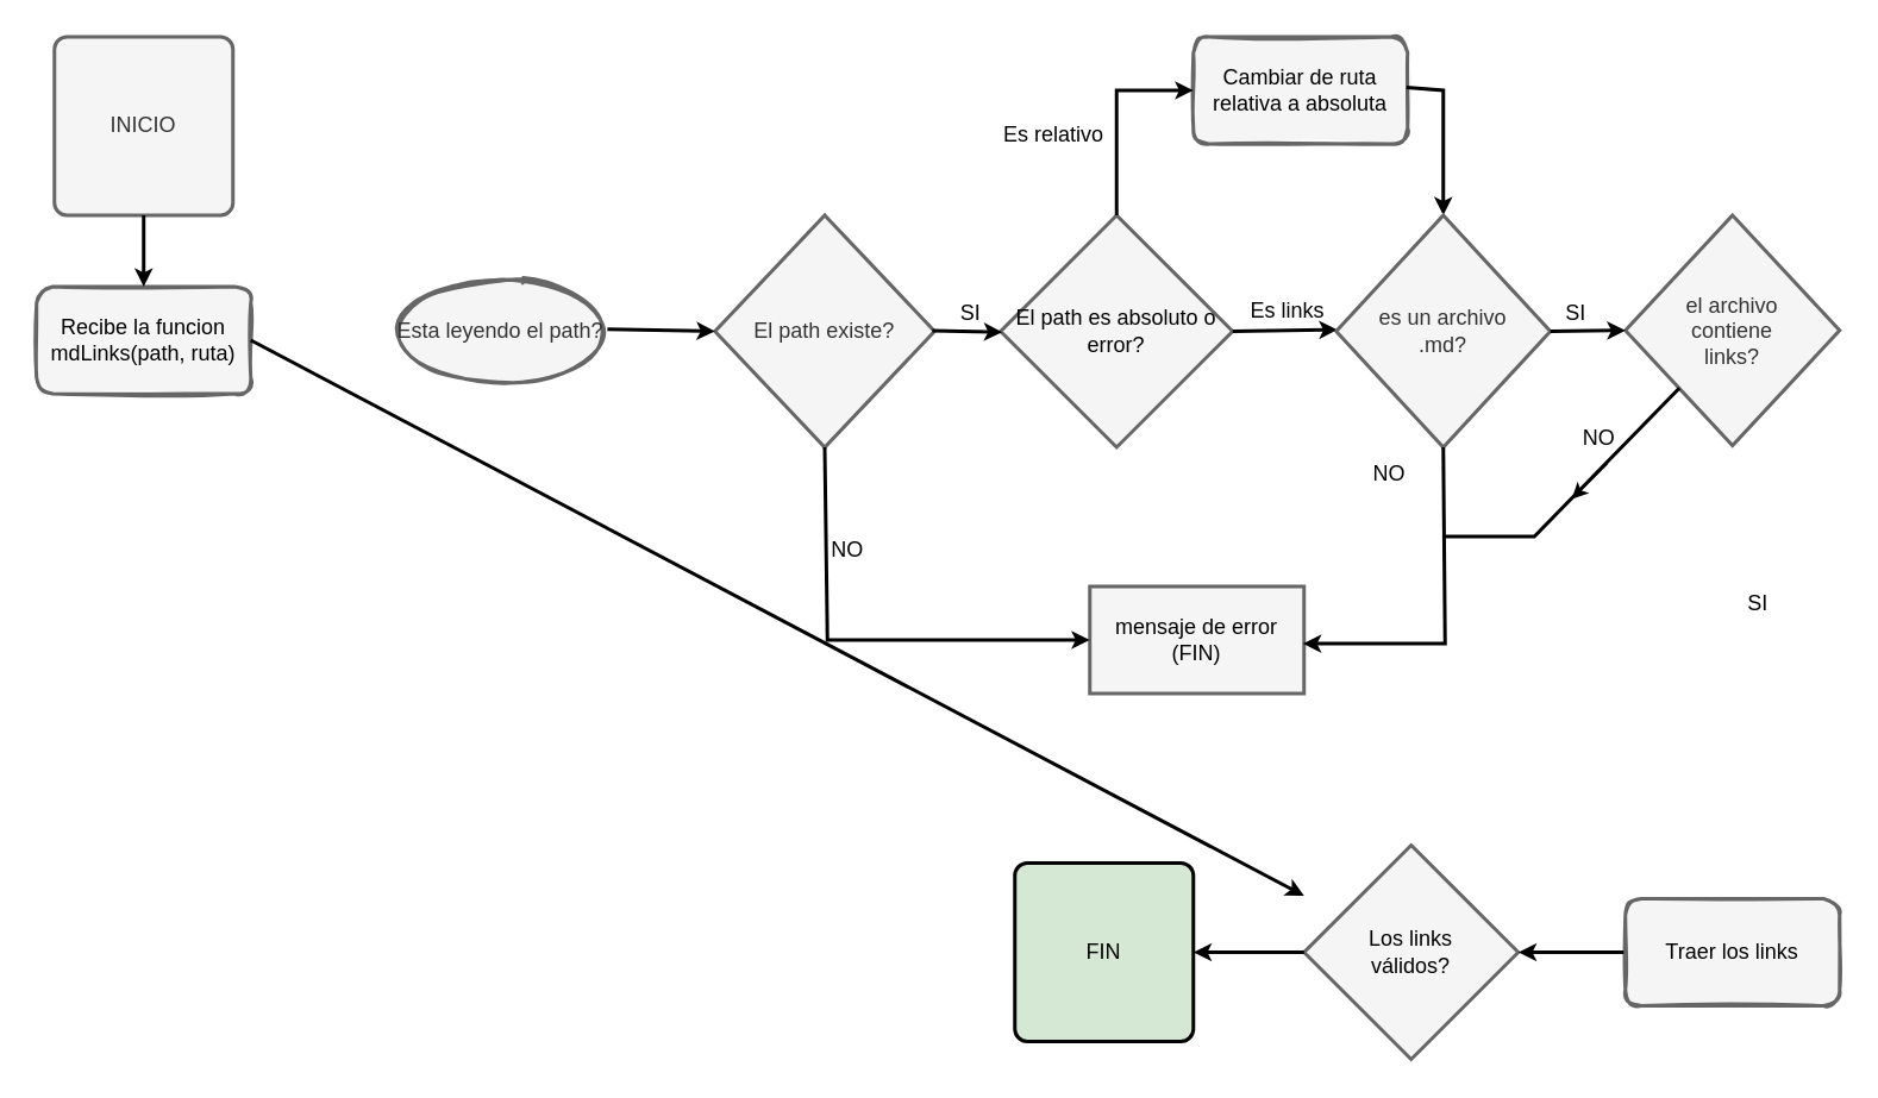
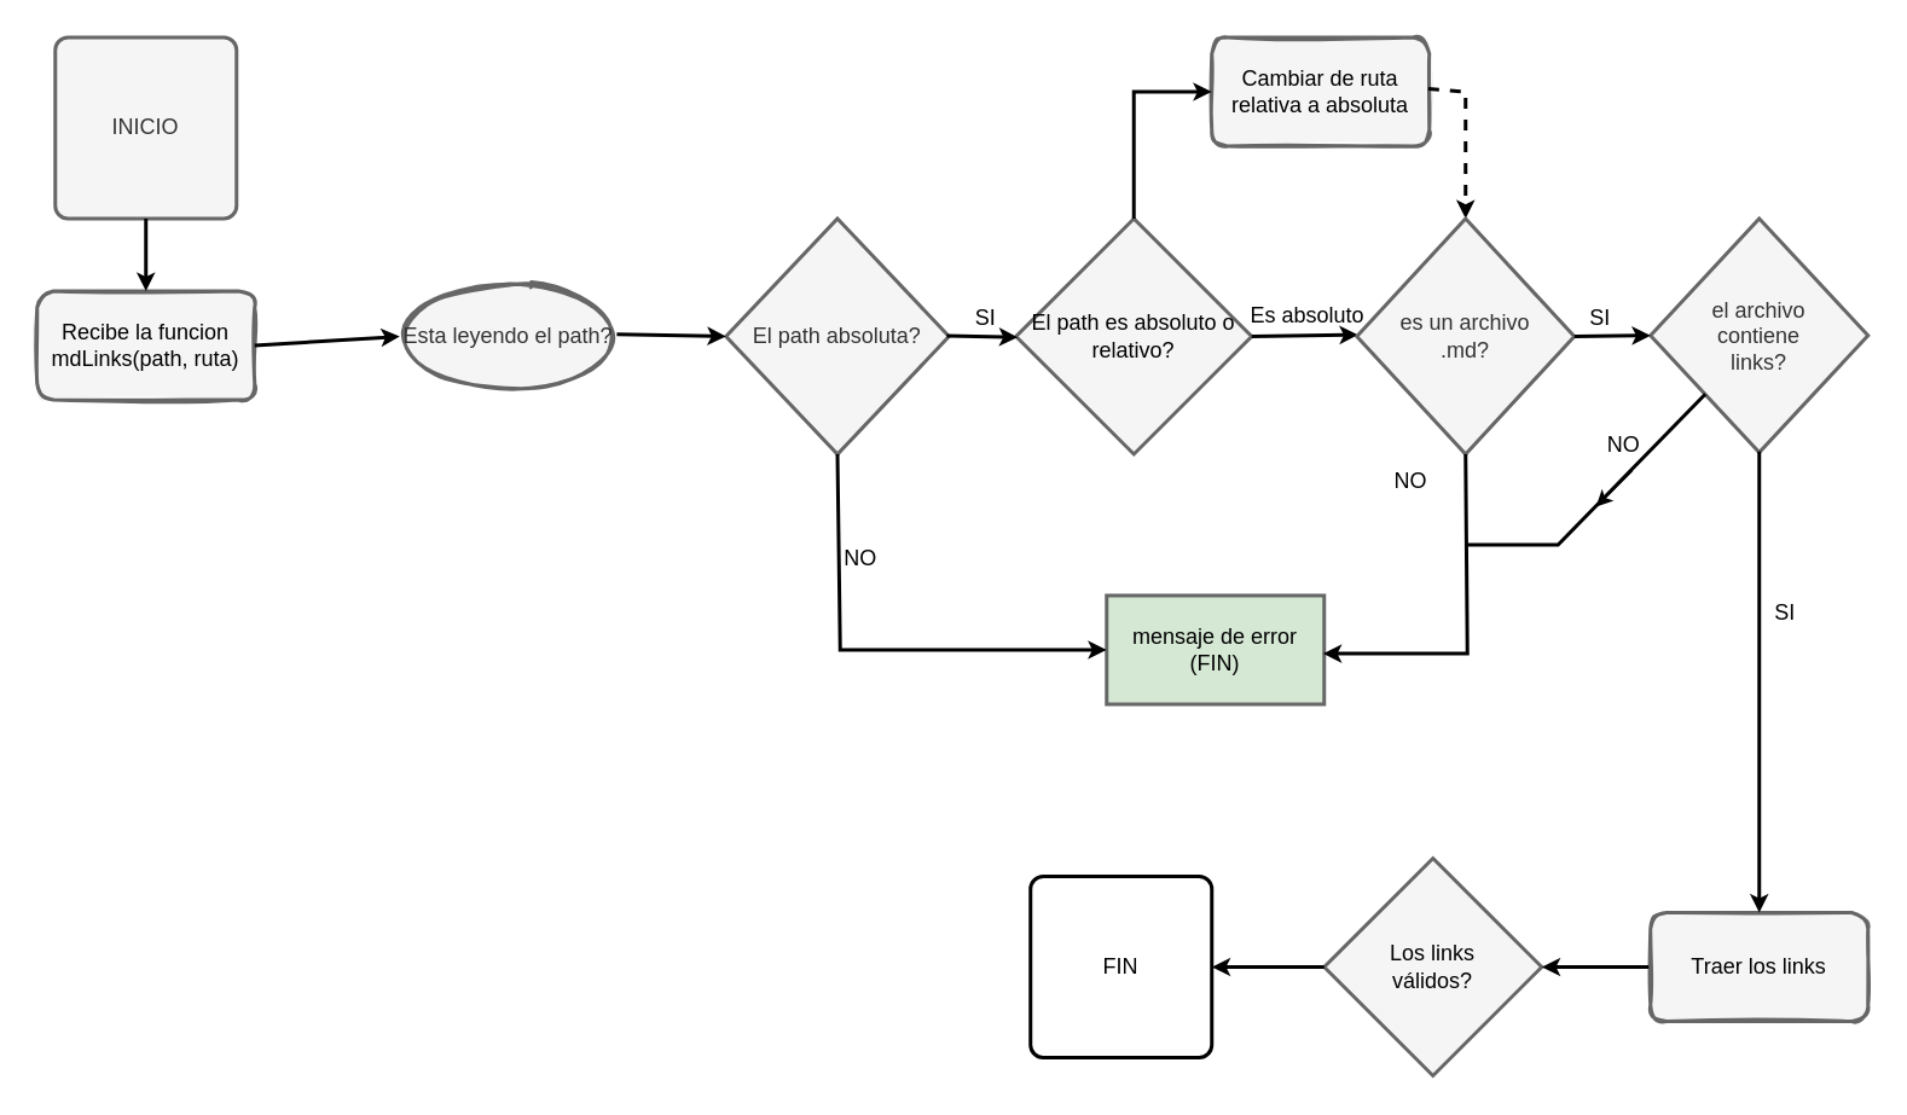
  <mxCell id="0" />
  <mxCell id="1" parent="0" />
  <mxCell id="2" value="INICIO" style="rounded=1;whiteSpace=wrap;html=1;absoluteArcSize=1;arcSize=14;strokeWidth=2;fillColor=#f5f5f5;fontColor=#333333;strokeColor=#666666;" vertex="1" parent="1"><mxGeometry x="30" y="20" width="100" height="100" as="geometry" /></mxCell>
  <mxCell id="3" value="&lt;font color=&quot;#000000&quot;&gt;Cambiar de ruta relativa a absoluta&lt;/font&gt;" style="rounded=1;whiteSpace=wrap;html=1;strokeWidth=2;fillWeight=4;hachureGap=8;hachureAngle=45;fillColor=#f5f5f5;sketch=1;fillStyle=solid;fontColor=#333333;strokeColor=#666666;" vertex="1" parent="1"><mxGeometry x="668" y="20" width="120" height="60" as="geometry" /></mxCell>
- <mxCell id="4" value="&lt;div&gt;&lt;font color=&quot;#000000&quot;&gt;El path es absoluto o error?&lt;/font&gt;&lt;/div&gt;" style="strokeWidth=2;html=1;shape=mxgraph.flowchart.decision;whiteSpace=wrap;fillColor=#f5f5f5;fontColor=#333333;strokeColor=#666666;" vertex="1" parent="1"><mxGeometry x="560" y="120" width="130" height="130" as="geometry" /></mxCell>
- <mxCell id="5" value="&lt;div&gt;El path existe?&lt;/div&gt;" style="strokeWidth=2;html=1;shape=mxgraph.flowchart.decision;whiteSpace=wrap;fillColor=#f5f5f5;fontColor=#333333;strokeColor=#666666;" vertex="1" parent="1"><mxGeometry x="400" y="120" width="123" height="130" as="geometry" /></mxCell>
- <mxCell id="6" value="FIN" style="rounded=1;whiteSpace=wrap;html=1;absoluteArcSize=1;arcSize=14;strokeWidth=2;fillColor=#d5e8d4;" vertex="1" parent="1"><mxGeometry x="568" y="483" width="100" height="100" as="geometry" /></mxCell>
- <mxCell id="7" value="Es relativo" style="text;strokeColor=none;align=center;fillColor=none;html=1;verticalAlign=middle;whiteSpace=wrap;rounded=0;strokeWidth=2;" vertex="1" parent="1"><mxGeometry x="560" y="60" width="60" height="30" as="geometry" /></mxCell>
+ <mxCell id="4" value="&lt;div&gt;&lt;font color=&quot;#000000&quot;&gt;El path es absoluto o relativo?&lt;/font&gt;&lt;/div&gt;" style="strokeWidth=2;html=1;shape=mxgraph.flowchart.decision;whiteSpace=wrap;fillColor=#f5f5f5;fontColor=#333333;strokeColor=#666666;" vertex="1" parent="1"><mxGeometry x="560" y="120" width="130" height="130" as="geometry" /></mxCell>
+ <mxCell id="5" value="&lt;div&gt;El path absoluta?&lt;/div&gt;" style="strokeWidth=2;html=1;shape=mxgraph.flowchart.decision;whiteSpace=wrap;fillColor=#f5f5f5;fontColor=#333333;strokeColor=#666666;" vertex="1" parent="1"><mxGeometry x="400" y="120" width="123" height="130" as="geometry" /></mxCell>
+ <mxCell id="6" value="FIN" style="rounded=1;whiteSpace=wrap;html=1;absoluteArcSize=1;arcSize=14;strokeWidth=2;" vertex="1" parent="1"><mxGeometry x="568" y="483" width="100" height="100" as="geometry" /></mxCell>
  <mxCell id="8" value="" style="endArrow=classic;html=1;rounded=0;strokeWidth=2;endSize=4;entryX=0.006;entryY=0.493;entryDx=0;entryDy=0;exitX=1;exitY=0.5;exitDx=0;exitDy=0;exitPerimeter=0;entryPerimeter=0;" edge="1" parent="1" source="4" target="14"><mxGeometry width="50" height="50" relative="1" as="geometry"><mxPoint x="659" y="188.83" as="sourcePoint" /><mxPoint x="750" y="189" as="targetPoint" /></mxGeometry></mxCell>
- <mxCell id="9" value="Es links" style="text;strokeColor=none;align=center;fillColor=none;html=1;verticalAlign=middle;whiteSpace=wrap;rounded=0;strokeWidth=2;" vertex="1" parent="1"><mxGeometry x="677" y="159" width="88" height="30" as="geometry" /></mxCell>
+ <mxCell id="9" value="Es absoluto" style="text;strokeColor=none;align=center;fillColor=none;html=1;verticalAlign=middle;whiteSpace=wrap;rounded=0;strokeWidth=2;" vertex="1" parent="1"><mxGeometry x="677" y="159" width="88" height="30" as="geometry" /></mxCell>
  <mxCell id="10" value="" style="endArrow=classic;html=1;rounded=0;strokeWidth=2;endSize=4;exitX=0.5;exitY=0;exitDx=0;exitDy=0;exitPerimeter=0;entryX=0;entryY=0.5;entryDx=0;entryDy=0;" edge="1" parent="1" source="4" target="3"><mxGeometry width="50" height="50" relative="1" as="geometry"><mxPoint x="599" y="99.75" as="sourcePoint" /><mxPoint x="640" y="50" as="targetPoint" /><Array as="points"><mxPoint x="625" y="50" /></Array></mxGeometry></mxCell>
- <mxCell id="11" value="" style="endArrow=classic;html=1;rounded=0;strokeWidth=2;endSize=4;entryX=0.5;entryY=0;entryDx=0;entryDy=0;exitX=0.995;exitY=0.473;exitDx=0;exitDy=0;exitPerimeter=0;entryPerimeter=0;" edge="1" parent="1" source="3" target="14"><mxGeometry width="50" height="50" relative="1" as="geometry"><mxPoint x="764.74" y="47.82" as="sourcePoint" /><mxPoint x="810" y="151" as="targetPoint" /><Array as="points"><mxPoint x="808" y="50" /></Array></mxGeometry></mxCell>
+ <mxCell id="11" value="" style="endArrow=classic;html=1;rounded=0;strokeWidth=2;endSize=4;entryX=0.5;entryY=0;entryDx=0;entryDy=0;exitX=0.995;exitY=0.473;exitDx=0;exitDy=0;exitPerimeter=0;entryPerimeter=0;dashed=1;" edge="1" parent="1" source="3" target="14"><mxGeometry width="50" height="50" relative="1" as="geometry"><mxPoint x="764.74" y="47.82" as="sourcePoint" /><mxPoint x="810" y="151" as="targetPoint" /><Array as="points"><mxPoint x="808" y="50" /></Array></mxGeometry></mxCell>
  <mxCell id="12" value="&lt;font color=&quot;#000000&quot;&gt;Recibe la funcion mdLinks(path, ruta)&lt;/font&gt;" style="rounded=1;whiteSpace=wrap;html=1;strokeWidth=2;fillWeight=4;hachureGap=8;hachureAngle=45;sketch=1;fillStyle=solid;fillColor=#f5f5f5;fontColor=#333333;strokeColor=#666666;" vertex="1" parent="1"><mxGeometry x="20" y="160" width="120" height="60" as="geometry" /></mxCell>
  <mxCell id="13" value="Esta leyendo el path?" style="ellipse;whiteSpace=wrap;html=1;strokeWidth=2;fillWeight=4;hachureGap=8;hachureAngle=45;fillColor=#f5f5f5;sketch=1;fillStyle=solid;fontColor=#333333;strokeColor=#666666;" vertex="1" parent="1"><mxGeometry x="220" y="155" width="120" height="60" as="geometry" /></mxCell>
  <mxCell id="14" value="&lt;div&gt;es un archivo&lt;/div&gt;&lt;div&gt;.md?&lt;br&gt;&lt;/div&gt;" style="strokeWidth=2;html=1;shape=mxgraph.flowchart.decision;whiteSpace=wrap;fillColor=#f5f5f5;fontColor=#333333;strokeColor=#666666;" vertex="1" parent="1"><mxGeometry x="748" y="120" width="120" height="130" as="geometry" /></mxCell>
  <mxCell id="15" value="&lt;div&gt;el archivo&lt;/div&gt;&lt;div&gt;contiene&lt;/div&gt;&lt;div&gt;links?&lt;br&gt;&lt;/div&gt;" style="strokeWidth=2;html=1;shape=mxgraph.flowchart.decision;whiteSpace=wrap;fillColor=#f5f5f5;fontColor=#333333;strokeColor=#666666;" vertex="1" parent="1"><mxGeometry x="910" y="120" width="120" height="129" as="geometry" /></mxCell>
- <mxCell id="16" value="&lt;div&gt;&lt;font color=&quot;#000000&quot;&gt;mensaje de error&lt;/font&gt;&lt;/div&gt;&lt;div&gt;&lt;font color=&quot;#000000&quot;&gt;(FIN)&lt;/font&gt;&lt;br&gt;&lt;/div&gt;" style="rounded=0;whiteSpace=wrap;html=1;strokeColor=#666666;strokeWidth=2;fillColor=#f5f5f5;fontColor=#333333;" vertex="1" parent="1"><mxGeometry x="610" y="328" width="120" height="60" as="geometry" /></mxCell>
+ <mxCell id="16" value="&lt;div&gt;&lt;font color=&quot;#000000&quot;&gt;mensaje de error&lt;/font&gt;&lt;/div&gt;&lt;div&gt;&lt;font color=&quot;#000000&quot;&gt;(FIN)&lt;/font&gt;&lt;br&gt;&lt;/div&gt;" style="rounded=0;whiteSpace=wrap;html=1;strokeColor=#666666;strokeWidth=2;fillColor=#d5e8d4;fontColor=#333333;" vertex="1" parent="1"><mxGeometry x="610" y="328" width="120" height="60" as="geometry" /></mxCell>
  <mxCell id="17" value="&lt;font color=&quot;#000000&quot;&gt;Traer los links&lt;/font&gt;" style="rounded=1;whiteSpace=wrap;html=1;strokeWidth=2;fillWeight=4;hachureGap=8;hachureAngle=45;fillColor=#f5f5f5;sketch=1;fillStyle=solid;fontColor=#333333;strokeColor=#666666;" vertex="1" parent="1"><mxGeometry x="910" y="503" width="120" height="60" as="geometry" /></mxCell>
  <mxCell id="18" value="&lt;div&gt;&lt;font color=&quot;#000000&quot;&gt;Los links &lt;br&gt;&lt;/font&gt;&lt;/div&gt;&lt;div&gt;&lt;font color=&quot;#000000&quot;&gt;válidos?&lt;/font&gt;&lt;/div&gt;" style="strokeWidth=2;html=1;shape=mxgraph.flowchart.decision;whiteSpace=wrap;fillColor=#f5f5f5;fontColor=#333333;strokeColor=#666666;" vertex="1" parent="1"><mxGeometry x="730" y="473" width="120" height="120" as="geometry" /></mxCell>
  <mxCell id="19" value="" style="endArrow=classic;html=1;rounded=0;strokeWidth=2;endSize=4;entryX=0.007;entryY=0.504;entryDx=0;entryDy=0;exitX=0.99;exitY=0.498;exitDx=0;exitDy=0;exitPerimeter=0;entryPerimeter=0;" edge="1" parent="1" source="5" target="4"><mxGeometry width="50" height="50" relative="1" as="geometry"><mxPoint x="523" y="189.75" as="sourcePoint" /><mxPoint x="575.72" y="189.91" as="targetPoint" /></mxGeometry></mxCell>
  <mxCell id="20" value="" style="endArrow=classic;html=1;rounded=0;strokeWidth=2;endSize=4;entryX=0;entryY=0.5;entryDx=0;entryDy=0;exitX=0.998;exitY=0.481;exitDx=0;exitDy=0;exitPerimeter=0;entryPerimeter=0;" edge="1" parent="1" source="13" target="5"><mxGeometry width="50" height="50" relative="1" as="geometry"><mxPoint x="340" y="188.5" as="sourcePoint" /><mxPoint x="392.72" y="188.66" as="targetPoint" /></mxGeometry></mxCell>
- <mxCell id="21" value="" style="endArrow=classic;html=1;rounded=0;strokeWidth=2;endSize=4;exitX=1;exitY=0.5;exitDx=0;exitDy=0;" edge="1" parent="1" source="12" target="18"><mxGeometry width="50" height="50" relative="1" as="geometry"><mxPoint x="140" y="189" as="sourcePoint" /><mxPoint x="235.24" y="190.14" as="targetPoint" /></mxGeometry></mxCell>
+ <mxCell id="21" value="" style="endArrow=classic;html=1;rounded=0;strokeWidth=2;endSize=4;entryX=0;entryY=0.5;entryDx=0;entryDy=0;exitX=1;exitY=0.5;exitDx=0;exitDy=0;" edge="1" parent="1" source="12" target="13"><mxGeometry width="50" height="50" relative="1" as="geometry"><mxPoint x="140" y="189" as="sourcePoint" /><mxPoint x="235.24" y="190.14" as="targetPoint" /></mxGeometry></mxCell>
  <mxCell id="22" value="" style="endArrow=classic;html=1;rounded=0;strokeWidth=2;endSize=4;entryX=0.5;entryY=0;entryDx=0;entryDy=0;exitX=0.5;exitY=1;exitDx=0;exitDy=0;" edge="1" parent="1" source="2" target="12"><mxGeometry width="50" height="50" relative="1" as="geometry"><mxPoint x="40" y="140" as="sourcePoint" /><mxPoint x="120" y="140" as="targetPoint" /></mxGeometry></mxCell>
  <mxCell id="23" value="" style="endArrow=classic;html=1;rounded=0;strokeWidth=2;endSize=4;exitX=1;exitY=0.5;exitDx=0;exitDy=0;exitPerimeter=0;entryX=0;entryY=0.5;entryDx=0;entryDy=0;entryPerimeter=0;" edge="1" parent="1" source="14" target="15"><mxGeometry width="50" height="50" relative="1" as="geometry"><mxPoint x="808.36" y="248.8" as="sourcePoint" /><mxPoint x="808.48" y="280.2" as="targetPoint" /></mxGeometry></mxCell>
+ <mxCell id="24" value="" style="endArrow=classic;html=1;rounded=0;strokeWidth=2;endSize=4;entryX=0.5;entryY=0;entryDx=0;entryDy=0;exitX=0.5;exitY=0.996;exitDx=0;exitDy=0;exitPerimeter=0;" edge="1" parent="1" source="15" target="17"><mxGeometry width="50" height="50" relative="1" as="geometry"><mxPoint x="807.66" y="399" as="sourcePoint" /><mxPoint x="970.12" y="301.08" as="targetPoint" /></mxGeometry></mxCell>
  <mxCell id="25" value="" style="endArrow=classic;html=1;rounded=0;strokeWidth=2;endSize=4;entryX=1;entryY=0.5;entryDx=0;entryDy=0;entryPerimeter=0;" edge="1" parent="1" target="18"><mxGeometry width="50" height="50" relative="1" as="geometry"><mxPoint x="909" y="533" as="sourcePoint" /><mxPoint x="881.66" y="563" as="targetPoint" /></mxGeometry></mxCell>
  <mxCell id="26" value="" style="endArrow=classic;html=1;rounded=0;strokeWidth=2;endSize=4;exitX=0;exitY=0.5;exitDx=0;exitDy=0;exitPerimeter=0;" edge="1" parent="1" source="18" target="6"><mxGeometry width="50" height="50" relative="1" as="geometry"><mxPoint x="739" y="532.83" as="sourcePoint" /><mxPoint x="669" y="533" as="targetPoint" /></mxGeometry></mxCell>
  <mxCell id="27" value="SI" style="text;strokeColor=none;align=center;fillColor=none;html=1;verticalAlign=middle;whiteSpace=wrap;rounded=0;strokeWidth=2;" vertex="1" parent="1"><mxGeometry x="529" y="160" width="29" height="30" as="geometry" /></mxCell>
  <mxCell id="28" value="" style="endArrow=classic;html=1;rounded=0;strokeWidth=2;endSize=4;exitX=0.5;exitY=1;exitDx=0;exitDy=0;exitPerimeter=0;entryX=0;entryY=0.5;entryDx=0;entryDy=0;" edge="1" parent="1" source="5" target="16"><mxGeometry width="50" height="50" relative="1" as="geometry"><mxPoint x="470" y="340" as="sourcePoint" /><mxPoint x="502" y="261" as="targetPoint" /><Array as="points"><mxPoint x="463" y="358" /></Array></mxGeometry></mxCell>
  <mxCell id="29" value="NO" style="text;strokeColor=none;align=center;fillColor=none;html=1;verticalAlign=middle;whiteSpace=wrap;rounded=0;strokeWidth=2;" vertex="1" parent="1"><mxGeometry x="460" y="293" width="29" height="30" as="geometry" /></mxCell>
  <mxCell id="30" value="NO" style="text;strokeColor=none;align=center;fillColor=none;html=1;verticalAlign=middle;whiteSpace=wrap;rounded=0;strokeWidth=2;" vertex="1" parent="1"><mxGeometry x="748" y="250" width="60" height="30" as="geometry" /></mxCell>
  <mxCell id="31" value="SI" style="text;strokeColor=none;align=center;fillColor=none;html=1;verticalAlign=middle;whiteSpace=wrap;rounded=0;strokeWidth=2;" vertex="1" parent="1"><mxGeometry x="970" y="323" width="29" height="30" as="geometry" /></mxCell>
  <mxCell id="32" value="" style="endArrow=none;html=1;rounded=0;strokeWidth=2;endSize=6;entryX=0.252;entryY=0.751;entryDx=0;entryDy=0;entryPerimeter=0;" edge="1" parent="1" target="15"><mxGeometry width="50" height="50" relative="1" as="geometry"><mxPoint x="809" y="300" as="sourcePoint" /><mxPoint x="939" y="220" as="targetPoint" /><Array as="points"><mxPoint x="859" y="300" /></Array></mxGeometry></mxCell>
  <mxCell id="33" value="NO" style="text;strokeColor=none;align=center;fillColor=none;html=1;verticalAlign=middle;whiteSpace=wrap;rounded=0;strokeWidth=2;" vertex="1" parent="1"><mxGeometry x="881" y="230" width="29" height="30" as="geometry" /></mxCell>
  <mxCell id="34" value="" style="endArrow=classic;html=1;rounded=0;strokeWidth=1;endSize=6;" edge="1" parent="1"><mxGeometry width="50" height="50" relative="1" as="geometry"><mxPoint x="900" y="259" as="sourcePoint" /><mxPoint x="880" y="279" as="targetPoint" /></mxGeometry></mxCell>
  <mxCell id="35" value="SI" style="text;strokeColor=none;align=center;fillColor=none;html=1;verticalAlign=middle;whiteSpace=wrap;rounded=0;strokeWidth=2;" vertex="1" parent="1"><mxGeometry x="868" y="160" width="29" height="30" as="geometry" /></mxCell>
  <mxCell id="36" value="" style="endArrow=classic;html=1;rounded=0;strokeWidth=2;endSize=4;entryX=0.995;entryY=0.534;entryDx=0;entryDy=0;exitX=1;exitY=0;exitDx=0;exitDy=0;entryPerimeter=0;" edge="1" parent="1" source="30" target="16"><mxGeometry width="50" height="50" relative="1" as="geometry"><mxPoint x="788" y="350.38" as="sourcePoint" /><mxPoint x="808.6" y="432" as="targetPoint" /><Array as="points"><mxPoint x="809" y="360" /></Array></mxGeometry></mxCell>
